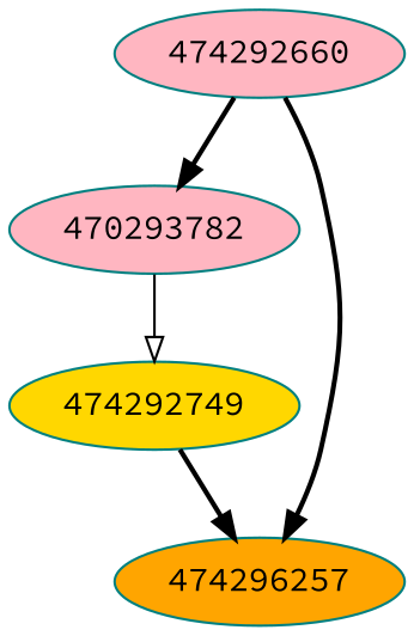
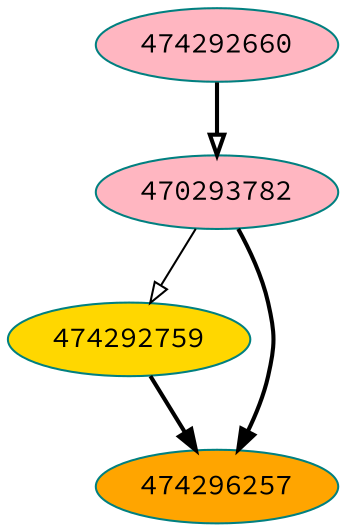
  strict digraph {
    fontname="Source Code Pro"
    node [color=teal fillcolor=lightpink fontname="Source Code Pro" style=filled]
    edge [arrowhead=onormal fontname="Source Code Pro" style=bold]
    n1 [label=470293782]
    474292660
-   474292759 [fillcolor=gold label=474292749]
+   474292759 [fillcolor=gold]
    474296257 [fillcolor=orange]
    n1 -> 474292759 [style=solid]
-   474292660 -> 474296257 [arrowhead=normal]
-   474292660 -> n1 [arrowhead=normal]
+   n1 -> 474296257 [arrowhead=normal]
+   474292660 -> n1
    474292759 -> 474296257 [arrowhead=normal]
  }
